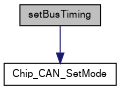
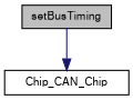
  digraph {
    rankdir=TB
    node [color=black fontname=FreeSans fontsize=10 shape=record style=filled]
    n1 [fillcolor=grey75 fontcolor=black height=0.2 label=setBusTiming width=0.4]
-   n2 [fillcolor=white height=0.2 label=Chip_CAN_SetMode width=0.4]
+   n2 [fillcolor=white height=0.2 label=Chip_CAN_Chip width=0.4]
    n1 -> n2 [color=midnightblue fontname=FreeSans fontsize=10 labelfontname=FreeSans labelfontsize=10 style=solid]
  }
